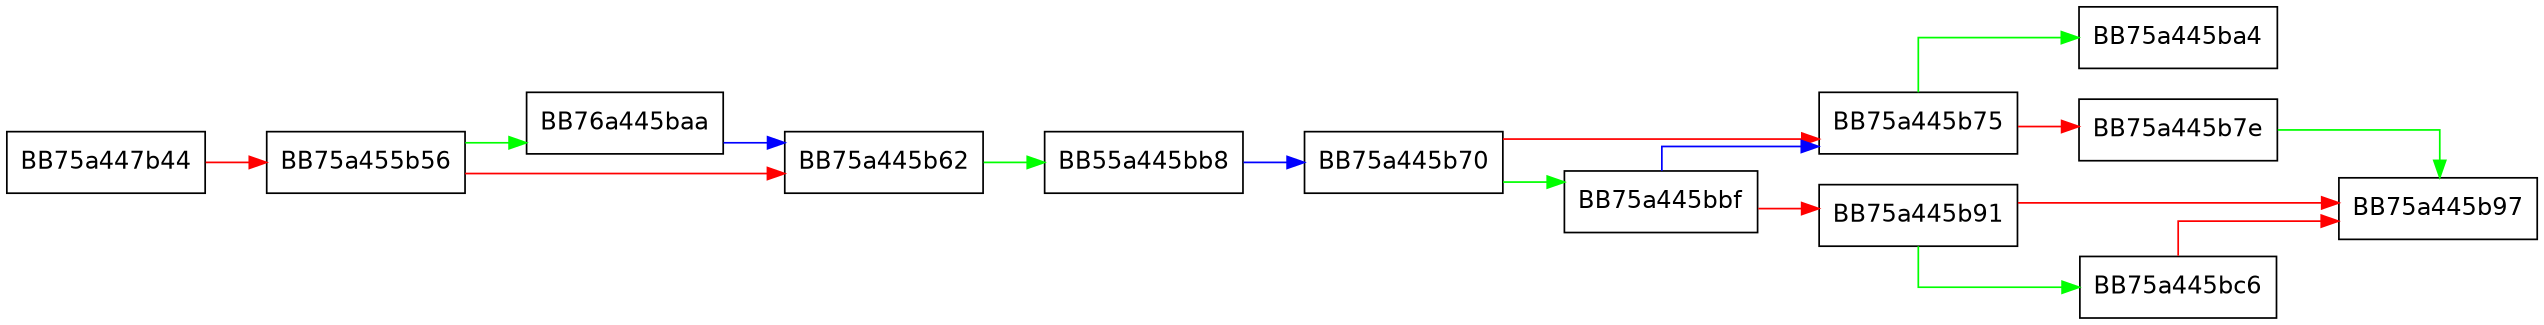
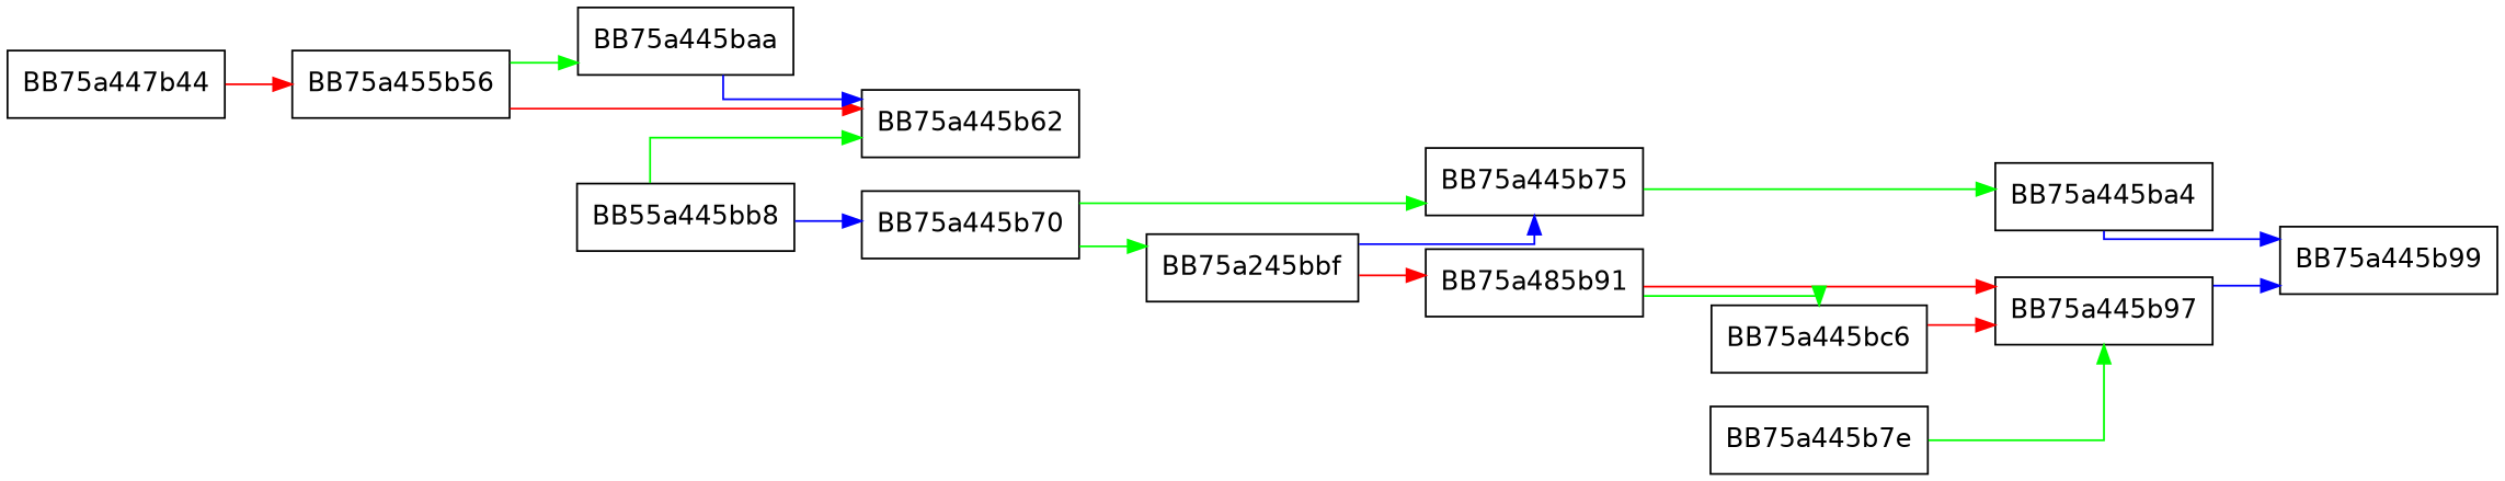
  digraph {
    fontname="DejaVu Sans"
    rankdir=LR
    splines=ortho
    node [fontname="DejaVu Sans" shape=box]
    edge [color=red fontname="DejaVu Sans"]
    n1 [label=BB75a447b44]
    n2 [label=BB75a455b56]
-   BB75a445baa [label=BB76a445baa]
+   BB75a445baa
    BB75a445b62
    n5 [label=BB55a445bb8]
    BB75a445b70
-   BB75a445bbf
+   BB75a445bbf [label=BB75a245bbf]
    BB75a445b75
-   BB75a445b91
+   BB75a445b91 [label=BB75a485b91]
    BB75a445ba4
    BB75a445b7e
+   BB75a445b99
    BB75a445b97
    BB75a445bc6
    n1 -> n2
    n2 -> BB75a445baa [color=green]
    n2 -> BB75a445b62
    BB75a445baa -> BB75a445b62 [color=blue]
-   BB75a445b62 -> n5 [color=green]
+   n5 -> BB75a445b62 [color=green]
    n5 -> BB75a445b70 [color=blue]
    BB75a445b70 -> BB75a445bbf [color=green]
-   BB75a445b70 -> BB75a445b75
+   BB75a445b70 -> BB75a445b75 [color=green]
    BB75a445bbf -> BB75a445b75 [color=blue]
    BB75a445bbf -> BB75a445b91
    BB75a445b75 -> BB75a445ba4 [color=green]
-   BB75a445b75 -> BB75a445b7e
    BB75a445b91 -> BB75a445b97
    BB75a445b91 -> BB75a445bc6 [color=green]
+   BB75a445ba4 -> BB75a445b99 [color=blue]
    BB75a445b7e -> BB75a445b97 [color=green]
+   BB75a445b97 -> BB75a445b99 [color=blue]
    BB75a445bc6 -> BB75a445b97
  }
